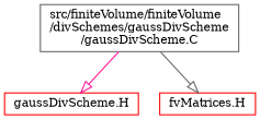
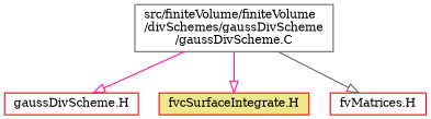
  digraph {
    fontname="DejaVu Serif"
    node [color=red fillcolor=white fontname="DejaVu Serif" fontsize=10 shape=box style=filled]
    edge [color=deeppink fontname="DejaVu Serif" fontsize=10 labelfontname=Helvetica labelfontsize=10 style=solid arrowhead=onormal]
    n1 [color=gray40 fontcolor=black height=0.2 label="src/finiteVolume/finiteVolume\l/divSchemes/gaussDivScheme\l/gaussDivScheme.C" width=0.4]
    n2 [height=0.2 label="gaussDivScheme.H" width=0.4]
+   n3 [fillcolor=khaki height=0.2 label="fvcSurfaceIntegrate.H" width=0.4]
    n4 [height=0.2 label="fvMatrices.H" width=0.4]
    n1 -> n2
+   n1 -> n3
    n1 -> n4 [color=gray40]
  }
